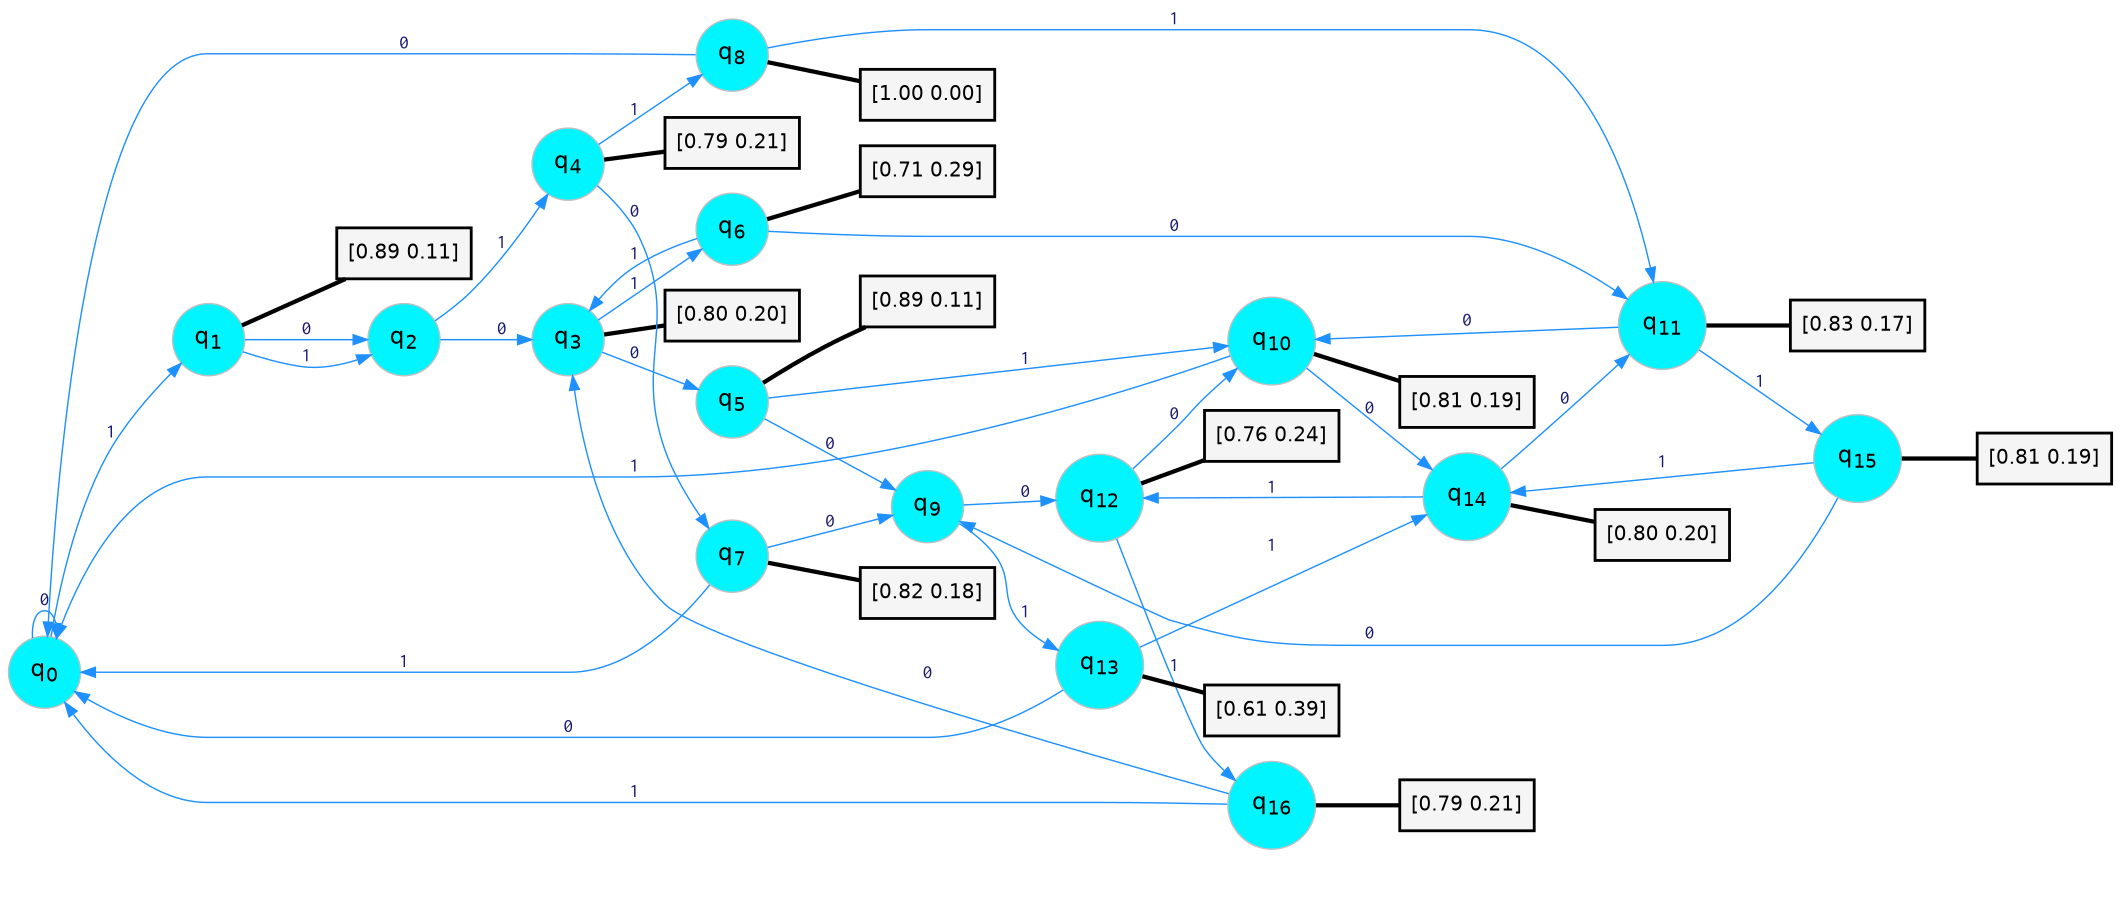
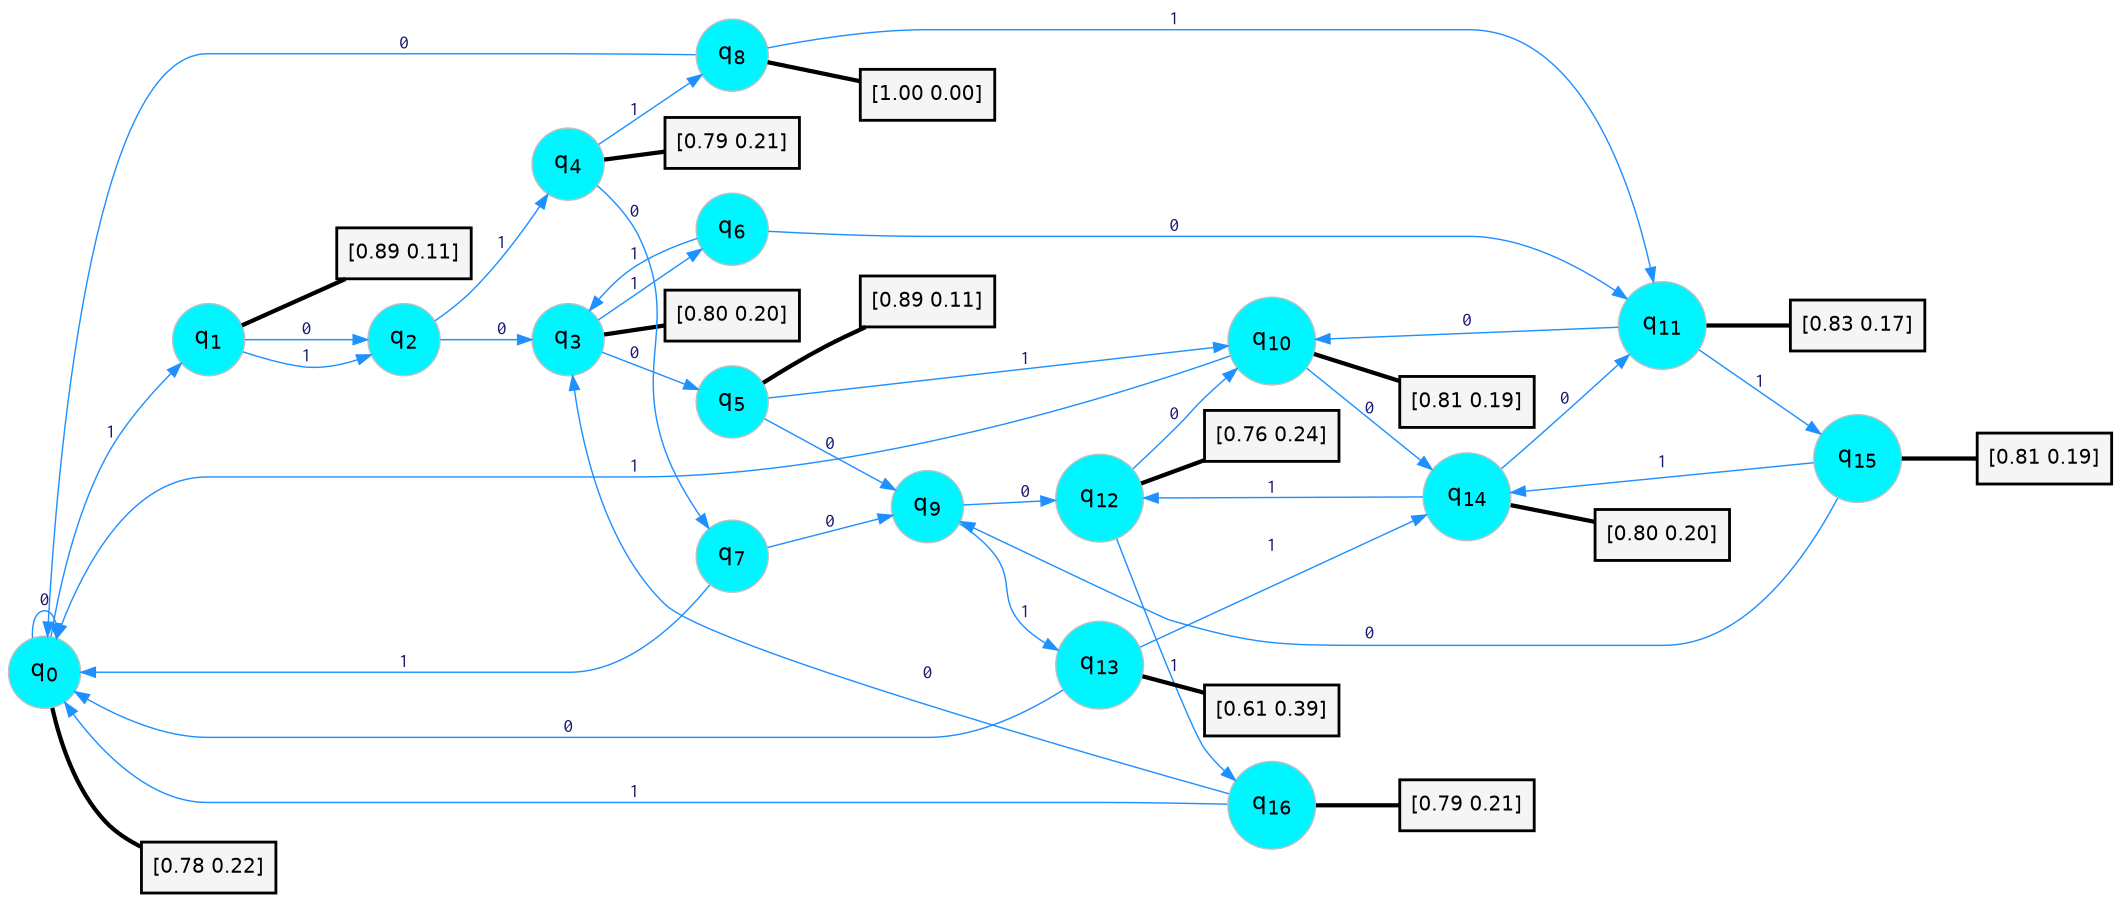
  digraph {
    rankdir=LR
    node [color=gray fillcolor=turquoise1 fontcolor=black fontname=Helvetica fontsize=16 fontweight=bold shape=circle style=filled]
    edge [arrowsize=1 color=dodgerblue1 fontcolor=midnightblue fontname=courier fontweight=bold penwidth=1 style=solid weight=20]
    n1 [label=<q<SUB>0</SUB>>]
    n2 [label=<q<SUB>1</SUB>>]
+   n3 [color=black fillcolor=whitesmoke fontsize=14 label="[0.78 0.22]" penwidth=2 shape=box]
    n4 [label=<q<SUB>2</SUB>>]
    n5 [color=black fillcolor=whitesmoke fontsize=14 label="[0.89 0.11]" penwidth=2 shape=box]
    n6 [label=<q<SUB>3</SUB>>]
    n7 [label=<q<SUB>4</SUB>>]
    n8 [label=<q<SUB>5</SUB>>]
    n9 [label=<q<SUB>6</SUB>>]
    n10 [color=black fillcolor=whitesmoke fontsize=14 label="[0.80 0.20]" penwidth=2 shape=box]
    n11 [label=<q<SUB>7</SUB>>]
    n12 [label=<q<SUB>8</SUB>>]
    n13 [color=black fillcolor=whitesmoke fontsize=14 label="[0.79 0.21]" penwidth=2 shape=box]
    n14 [label=<q<SUB>9</SUB>>]
    n15 [label=<q<SUB>10</SUB>>]
    n16 [color=black fillcolor=whitesmoke fontsize=14 label="[0.89 0.11]" penwidth=2 shape=box]
    n17 [label=<q<SUB>11</SUB>>]
-   n18 [color=black fillcolor=whitesmoke fontsize=14 label="[0.71 0.29]" penwidth=2 shape=box]
-   n19 [color=black fillcolor=whitesmoke fontsize=14 label="[0.82 0.18]" penwidth=2 shape=box]
    n20 [color=black fillcolor=whitesmoke fontsize=14 label="[1.00 0.00]" penwidth=2 shape=box]
    n21 [label=<q<SUB>12</SUB>>]
    n22 [label=<q<SUB>13</SUB>>]
    n23 [label=<q<SUB>14</SUB>>]
    n24 [color=black fillcolor=whitesmoke fontsize=14 label="[0.81 0.19]" penwidth=2 shape=box]
    n25 [label=<q<SUB>15</SUB>>]
    n26 [color=black fillcolor=whitesmoke fontsize=14 label="[0.83 0.17]" penwidth=2 shape=box]
    n27 [label=<q<SUB>16</SUB>>]
    n28 [color=black fillcolor=whitesmoke fontsize=14 label="[0.76 0.24]" penwidth=2 shape=box]
    n29 [color=black fillcolor=whitesmoke fontsize=14 label="[0.61 0.39]" penwidth=2 shape=box]
    n30 [color=black fillcolor=whitesmoke fontsize=14 label="[0.80 0.20]" penwidth=2 shape=box]
    n31 [color=black fillcolor=whitesmoke fontsize=14 label="[0.81 0.19]" penwidth=2 shape=box]
    n32 [color=black fillcolor=whitesmoke fontsize=14 label="[0.79 0.21]" penwidth=2 shape=box]
    n1 -> n1 [label=0]
    n1 -> n2 [label=1]
+   n1 -> n3 [arrowhead=none color=black penwidth=3]
    n2 -> n4 [label=0]
    n2 -> n4 [label=1]
    n2 -> n5 [arrowhead=none color=black penwidth=3]
    n4 -> n6 [label=0]
    n4 -> n7 [label=1]
    n6 -> n8 [label=0]
    n6 -> n9 [label=1]
    n6 -> n10 [arrowhead=none color=black penwidth=3]
    n7 -> n11 [label=0]
    n7 -> n12 [label=1]
    n7 -> n13 [arrowhead=none color=black penwidth=3]
    n8 -> n14 [label=0]
    n8 -> n15 [label=1]
    n8 -> n16 [arrowhead=none color=black penwidth=3]
    n9 -> n6 [label=1]
    n9 -> n17 [label=0]
-   n9 -> n18 [arrowhead=none color=black penwidth=3]
    n11 -> n1 [label=1]
    n11 -> n14 [label=0]
-   n11 -> n19 [arrowhead=none color=black penwidth=3]
    n12 -> n1 [label=0]
    n12 -> n17 [label=1]
    n12 -> n20 [arrowhead=none color=black penwidth=3]
    n14 -> n21 [label=0]
    n14 -> n22 [label=1]
    n15 -> n1 [label=1]
    n15 -> n23 [label=0]
    n15 -> n24 [arrowhead=none color=black penwidth=3]
    n17 -> n15 [label=0]
    n17 -> n25 [label=1]
    n17 -> n26 [arrowhead=none color=black penwidth=3]
    n21 -> n15 [label=0]
    n21 -> n27 [label=1]
    n21 -> n28 [arrowhead=none color=black penwidth=3]
    n22 -> n1 [label=0]
    n22 -> n23 [label=1]
    n22 -> n29 [arrowhead=none color=black penwidth=3]
    n23 -> n17 [label=0]
    n23 -> n21 [label=1]
    n23 -> n30 [arrowhead=none color=black penwidth=3]
    n25 -> n14 [label=0]
    n25 -> n23 [label=1]
    n25 -> n31 [arrowhead=none color=black penwidth=3]
    n27 -> n1 [label=1]
    n27 -> n6 [label=0]
    n27 -> n32 [arrowhead=none color=black penwidth=3]
  }
